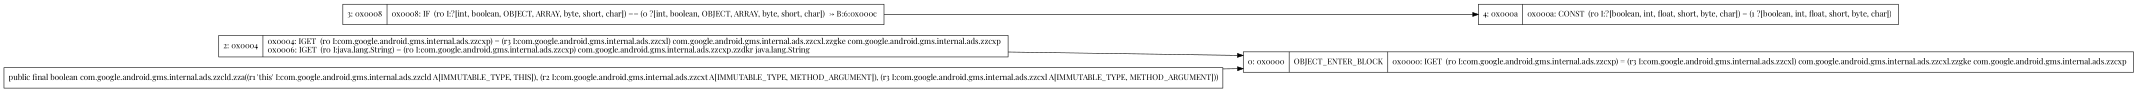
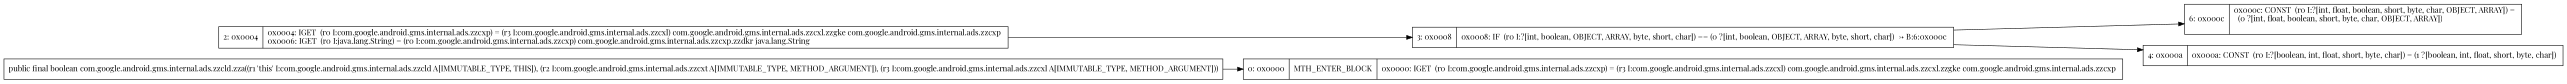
  digraph {
    fontname="Playfair Display"
    rankdir=LR
    node [fontname="Playfair Display" shape=record]
    edge [fontname="Playfair Display"]
-   n1 [label="{0\:\ 0x0000|OBJECT_ENTER_BLOCK\l|0x0000: IGET  (r0 I:com.google.android.gms.internal.ads.zzcxp) = (r3 I:com.google.android.gms.internal.ads.zzcxl) com.google.android.gms.internal.ads.zzcxl.zzgke com.google.android.gms.internal.ads.zzcxp \l}"]
+   n1 [label="{0\:\ 0x0000|MTH_ENTER_BLOCK\l|0x0000: IGET  (r0 I:com.google.android.gms.internal.ads.zzcxp) = (r3 I:com.google.android.gms.internal.ads.zzcxl) com.google.android.gms.internal.ads.zzcxl.zzgke com.google.android.gms.internal.ads.zzcxp \l}"]
    n2 [label="{2\:\ 0x0004|0x0004: IGET  (r0 I:com.google.android.gms.internal.ads.zzcxp) = (r3 I:com.google.android.gms.internal.ads.zzcxl) com.google.android.gms.internal.ads.zzcxl.zzgke com.google.android.gms.internal.ads.zzcxp \l0x0006: IGET  (r0 I:java.lang.String) = (r0 I:com.google.android.gms.internal.ads.zzcxp) com.google.android.gms.internal.ads.zzcxp.zzdkr java.lang.String \l}"]
    n3 [label="{3\:\ 0x0008|0x0008: IF  (r0 I:?[int, boolean, OBJECT, ARRAY, byte, short, char]) == (0 ?[int, boolean, OBJECT, ARRAY, byte, short, char])  \-\> B:6:0x000c \l}"]
+   n4 [label="{6\:\ 0x000c|0x000c: CONST  (r0 I:?[int, float, boolean, short, byte, char, OBJECT, ARRAY]) = \l  (0 ?[int, float, boolean, short, byte, char, OBJECT, ARRAY])\l \l}"]
    n5 [label="{4\:\ 0x000a|0x000a: CONST  (r0 I:?[boolean, int, float, short, byte, char]) = (1 ?[boolean, int, float, short, byte, char]) \l}"]
    n6 [label="{public final boolean com.google.android.gms.internal.ads.zzcld.zza((r1 'this' I:com.google.android.gms.internal.ads.zzcld A[IMMUTABLE_TYPE, THIS]), (r2 I:com.google.android.gms.internal.ads.zzcxt A[IMMUTABLE_TYPE, METHOD_ARGUMENT]), (r3 I:com.google.android.gms.internal.ads.zzcxl A[IMMUTABLE_TYPE, METHOD_ARGUMENT])) }"]
-   n2 -> n1
+   n2 -> n3
+   n3 -> n4
    n3 -> n5 [style=solid]
    n6 -> n1
  }
